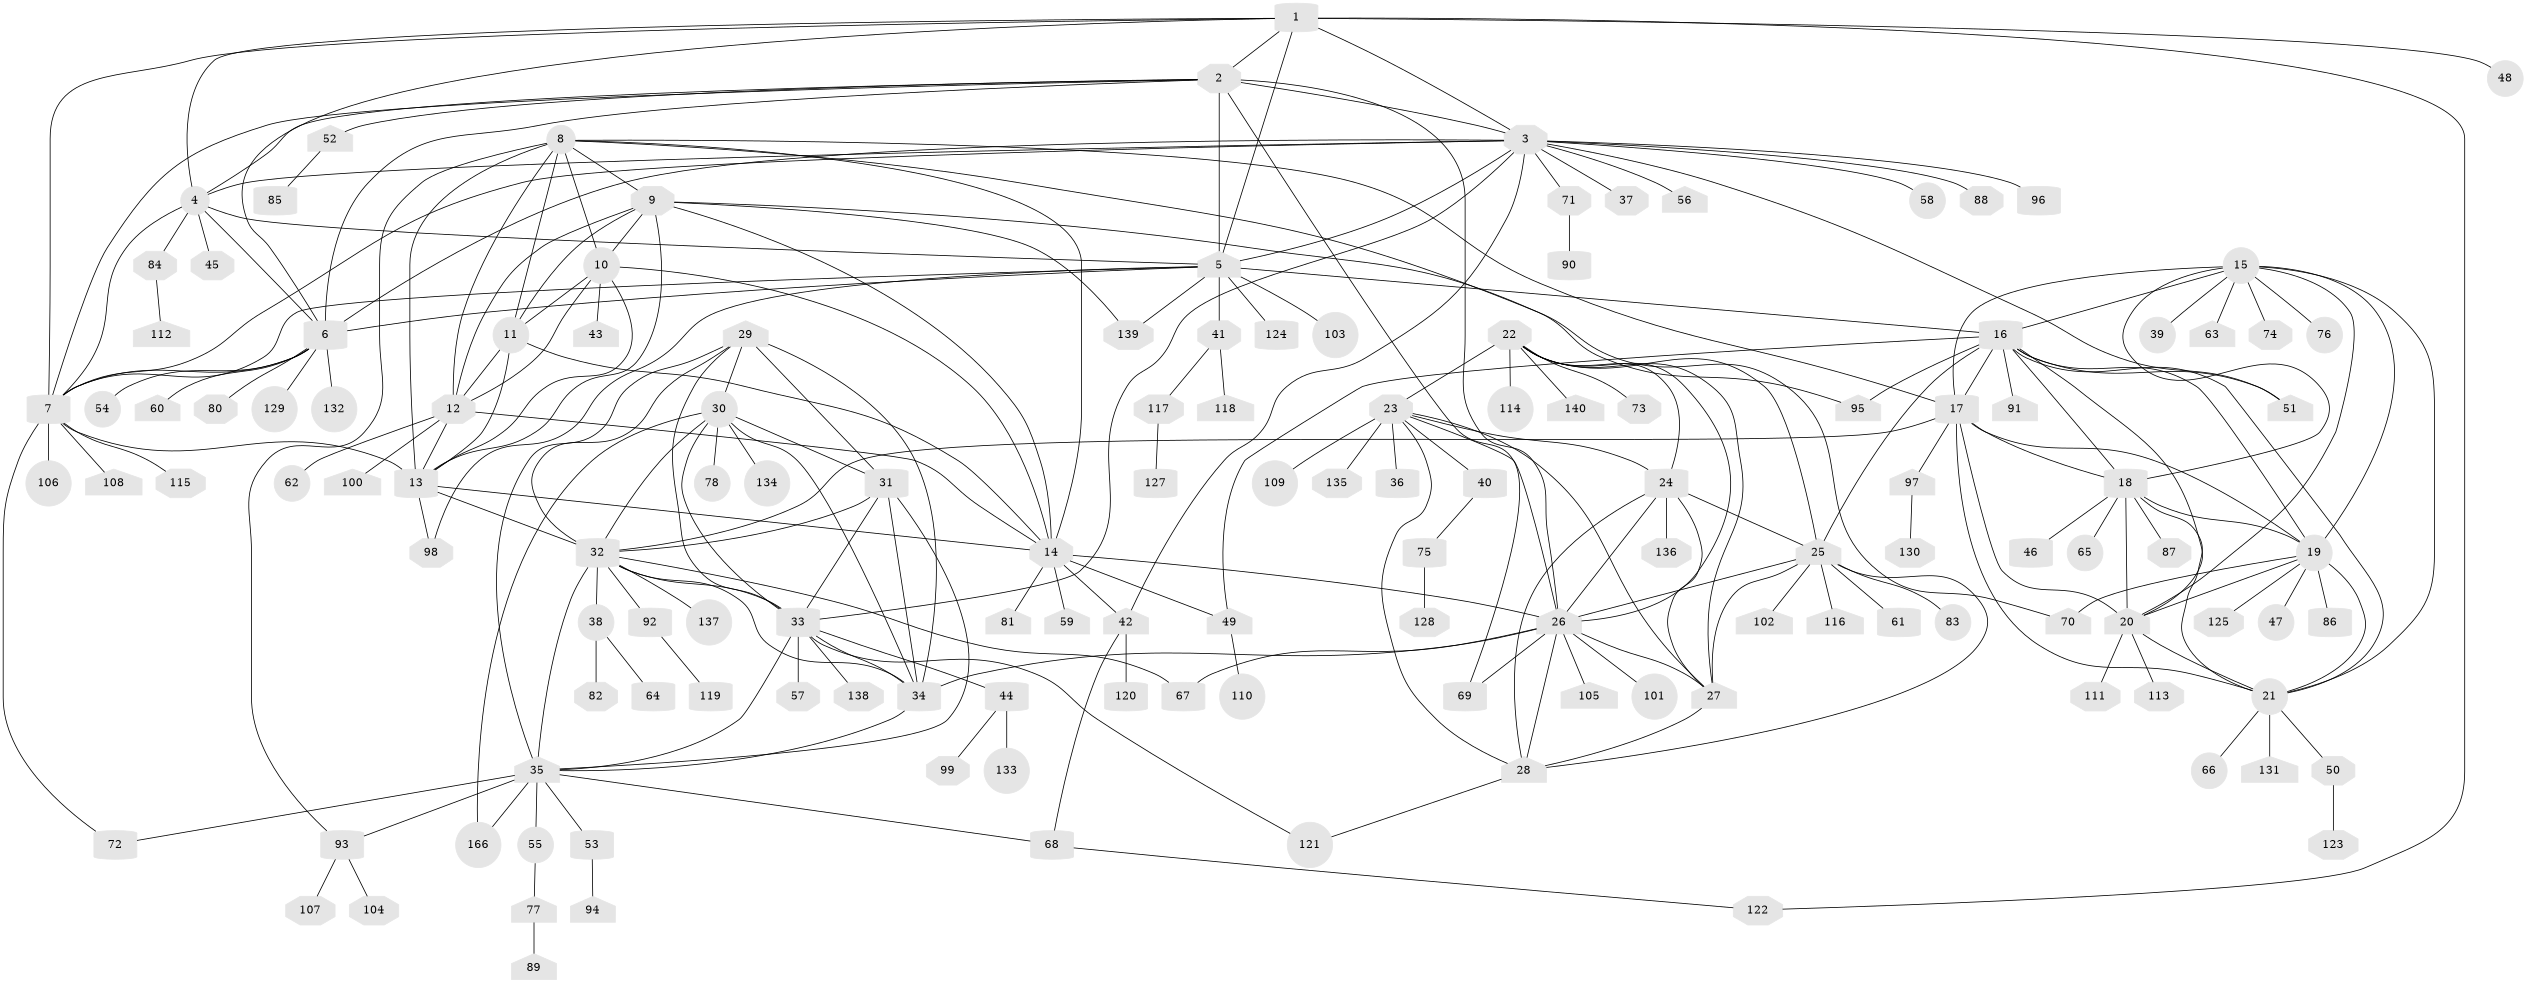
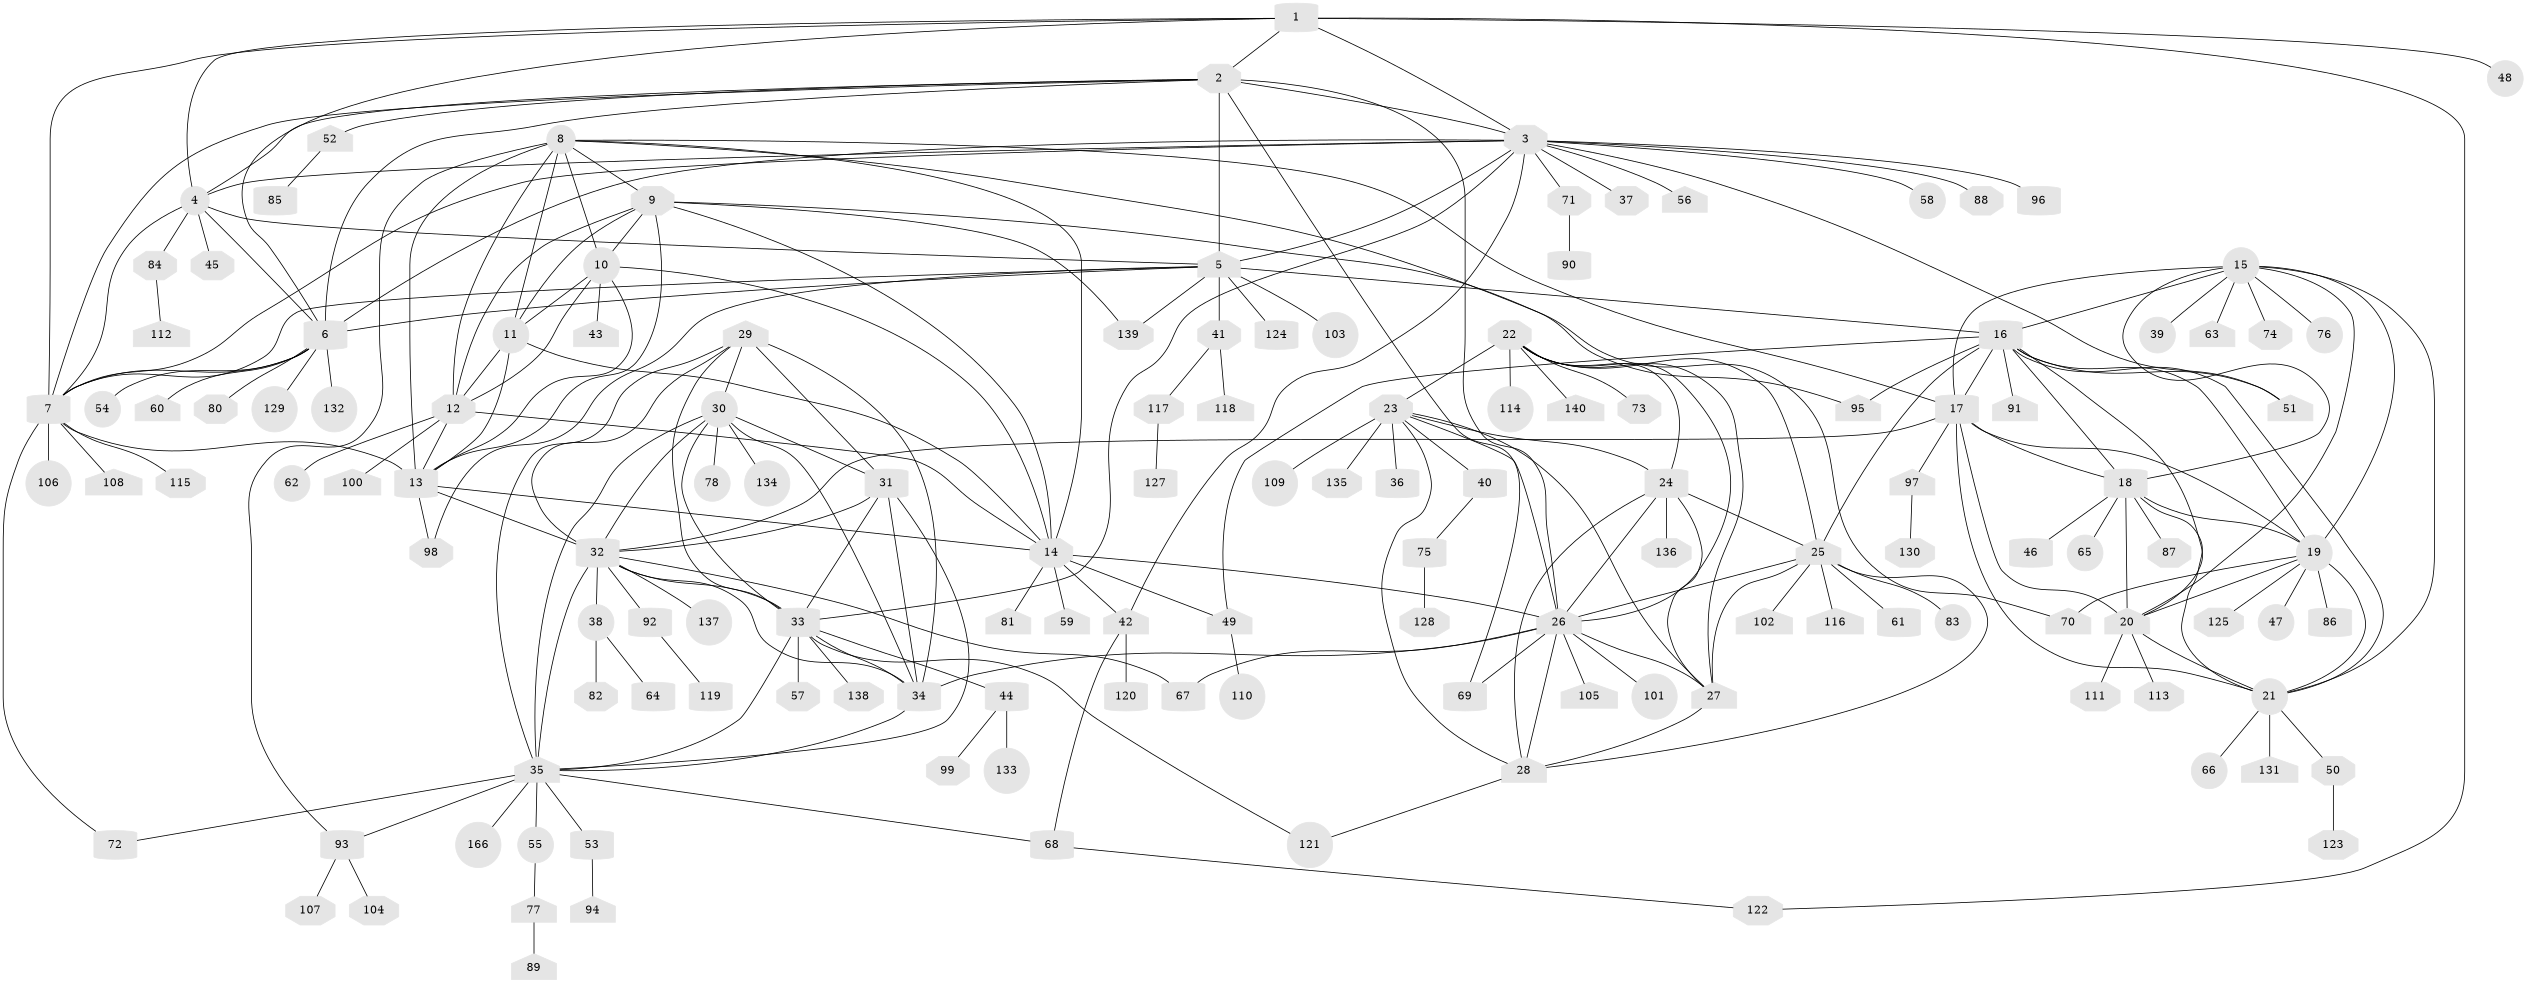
  graph {
    node [color=gray90 shape=octagon style=filled]
    1 [shape=cylinder]
    2
    3
    4 [shape=circle]
    5 [shape=house]
    6 [shape=cylinder]
    7 [shape=cylinder]
    48 [shape=circle]
    122
    26 [shape=house]
    52 [shape=house]
    69 [shape=cylinder]
    33 [shape=cylinder]
    37
    42 [shape=house]
    51 [shape=house]
    56 [shape=house]
    58 [shape=circle]
    71
    88
    96 [shape=cylinder]
    45
    84
    16 [shape=cylinder]
    41
    98
    103 [shape=circle]
    124 [shape=cylinder]
    139
    54 [shape=circle]
    60 [shape=house]
    80
    129 [shape=circle]
    132 [shape=circle]
    13 [shape=cylinder]
    72 [shape=cylinder]
    106 [shape=circle]
    108 [shape=house]
    115
    27 [shape=house]
    28 [shape=house]
    34 [shape=cylinder]
    67 [shape=cylinder]
    101 [shape=circle]
    105 [shape=house]
    85 [shape=cylinder]
    121 [shape=circle]
    35 [shape=house]
    44 [shape=cylinder]
    57
    138
    68 [shape=cylinder]
    120 [shape=cylinder]
    90 [shape=cylinder]
    112 [shape=house]
    17 [shape=cylinder]
    95 [shape=house]
    49 [shape=house]
    18 [shape=cylinder]
    19 [shape=circle]
    20 [shape=house]
    21 [shape=circle]
    25 [shape=house]
    91 [shape=house]
    117
    118 [shape=house]
    14
    32 [shape=cylinder]
    8 [shape=circle]
    9
    10 [shape=circle]
    11 [shape=circle]
    12
    70 [shape=house]
    93 [shape=cylinder]
    43 [shape=house]
    62 [shape=circle]
    100 [shape=house]
    59 [shape=house]
    81 [shape=house]
    97 [shape=house]
    104
    107
    38 [shape=circle]
    92 [shape=cylinder]
    137 [shape=circle]
    110 [shape=circle]
    15 [shape=circle]
    39 [shape=circle]
    63 [shape=house]
    74
    76 [shape=circle]
    46 [shape=cylinder]
    65 [shape=circle]
    87
    47 [shape=circle]
    86 [shape=cylinder]
    125
    111
    113
    50
    66 [shape=circle]
    131 [shape=house]
    61 [shape=cylinder]
    83 [shape=circle]
    102 [shape=house]
    116 [shape=house]
    130
    123
    22
    23
    24 [shape=cylinder]
    73
    114 [shape=circle]
    140 [shape=house]
    36 [shape=cylinder]
    40 [shape=cylinder]
    109 [shape=circle]
    135
    136
    75 [shape=cylinder]
    29 [shape=house]
    30 [shape=circle]
    31 [shape=cylinder]
    78 [shape=circle]
    134 [shape=circle]
    53 [shape=cylinder]
    55 [shape=circle]
    n129 [label=166 shape=circle]
    64 [shape=cylinder]
    82
    119 [shape=cylinder]
    99
    133 [shape=circle]
    94 [shape=house]
    77 [shape=house]
    128
    127 [shape=cylinder]
    89 [shape=house]
    1 -- 2
    1 -- 3
    1 -- 4
-   1 -- 5
    1 -- 6
    1 -- 7
    1 -- 48
    1 -- 122
    2 -- 3
    2 -- 4
    2 -- 5
    2 -- 6
    2 -- 7
    2 -- 26
    2 -- 52
    2 -- 69
    3 -- 4
    3 -- 5
    3 -- 6
    3 -- 7
    3 -- 33
    3 -- 37
    3 -- 42
    3 -- 51
    3 -- 56
    3 -- 58
    3 -- 71
    3 -- 88
    3 -- 96
    4 -- 5
    4 -- 6
    4 -- 7
    4 -- 45
    4 -- 84
    5 -- 6
    5 -- 7
    5 -- 16
    5 -- 41
    5 -- 98
    5 -- 103
    5 -- 124
    5 -- 139
    6 -- 7
    6 -- 54
    6 -- 60
    6 -- 80
    6 -- 129
    6 -- 132
    7 -- 13
    7 -- 72
    7 -- 106
    7 -- 108
    7 -- 115
    26 -- 69
    26 -- 27
    26 -- 28
    26 -- 34
    26 -- 67
    26 -- 101
    26 -- 105
    52 -- 85
    33 -- 34
    33 -- 121
    33 -- 35
    33 -- 44
    33 -- 57
    33 -- 138
    42 -- 68
    42 -- 120
    71 -- 90
    84 -- 112
    16 -- 51
    16 -- 17
    16 -- 95
    16 -- 49
    16 -- 18
    16 -- 19
    16 -- 20
    16 -- 21
    16 -- 25
    16 -- 91
    41 -- 117
    41 -- 118
    13 -- 98
    13 -- 14
    13 -- 32
    27 -- 28
    28 -- 121
    34 -- 35
    35 -- 72
    35 -- 68
    35 -- 93
    35 -- 53
    35 -- 55
    35 -- n129
    44 -- 99
    44 -- 133
    68 -- 122
    17 -- 18
    17 -- 19
    17 -- 20
    17 -- 21
    17 -- 32
    17 -- 97
    49 -- 110
    18 -- 19
    18 -- 20
    18 -- 21
    18 -- 46
    18 -- 65
    18 -- 87
    19 -- 20
    19 -- 21
    19 -- 70
    19 -- 47
    19 -- 86
    19 -- 125
    20 -- 21
    20 -- 111
    20 -- 113
    21 -- 50
    21 -- 66
    21 -- 131
    25 -- 26
    25 -- 27
    25 -- 28
    25 -- 61
    25 -- 83
    25 -- 102
    25 -- 116
    117 -- 127
    14 -- 26
    14 -- 42
    14 -- 49
    14 -- 59
    14 -- 81
    32 -- 33
    32 -- 34
    32 -- 67
    32 -- 35
    32 -- 38
    32 -- 92
    32 -- 137
    8 -- 13
    8 -- 17
    8 -- 14
    8 -- 9
    8 -- 10
    8 -- 11
    8 -- 12
    8 -- 70
    8 -- 93
    9 -- 139
    9 -- 13
    9 -- 95
    9 -- 14
    9 -- 10
    9 -- 11
    9 -- 12
    10 -- 13
    10 -- 14
    10 -- 11
    10 -- 12
    10 -- 43
    11 -- 13
    11 -- 14
    11 -- 12
    12 -- 13
    12 -- 14
    12 -- 62
    12 -- 100
    93 -- 104
    93 -- 107
    97 -- 130
    38 -- 64
    38 -- 82
    92 -- 119
    15 -- 16
    15 -- 17
    15 -- 18
    15 -- 19
    15 -- 20
    15 -- 21
    15 -- 39
    15 -- 63
    15 -- 74
    15 -- 76
    50 -- 123
    22 -- 26
    22 -- 27
    22 -- 25
    22 -- 23
    22 -- 24
    22 -- 73
    22 -- 114
    22 -- 140
    23 -- 26
    23 -- 27
    23 -- 28
    23 -- 24
    23 -- 36
    23 -- 40
    23 -- 109
    23 -- 135
    24 -- 26
    24 -- 27
    24 -- 28
    24 -- 25
    24 -- 136
    40 -- 75
    75 -- 128
    29 -- 33
    29 -- 34
    29 -- 35
    29 -- 32
    29 -- 30
    29 -- 31
    30 -- 33
    30 -- 34
-   30 -- n129
+   30 -- 35
    30 -- 32
    30 -- 31
    30 -- 78
    30 -- 134
    31 -- 33
    31 -- 34
    31 -- 35
    31 -- 32
    53 -- 94
    55 -- 77
    77 -- 89
  }
